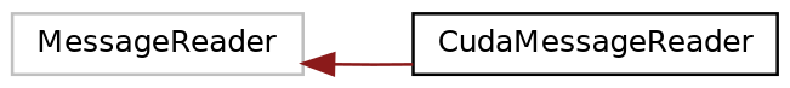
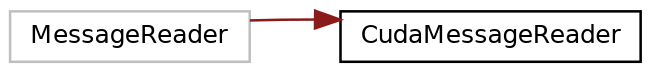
  digraph {
    rankdir=LR
    node [fillcolor=white fontname=Helvetica fontsize=10 shape=record style=filled]
    n1 [color=grey75 height=0.2 label=MessageReader width=0.4]
    n2 [color=black height=0.2 label=CudaMessageReader width=0.4]
-   n1 -> n2 [color=firebrick4 dir=back fontname=Helvetica fontsize=10 labelfontname=Helvetica labelfontsize=10 style=solid]
+   n2 -> n1 [color=firebrick4 dir=back fontname=Helvetica fontsize=10 labelfontname=Helvetica labelfontsize=10 style=solid]
  }
